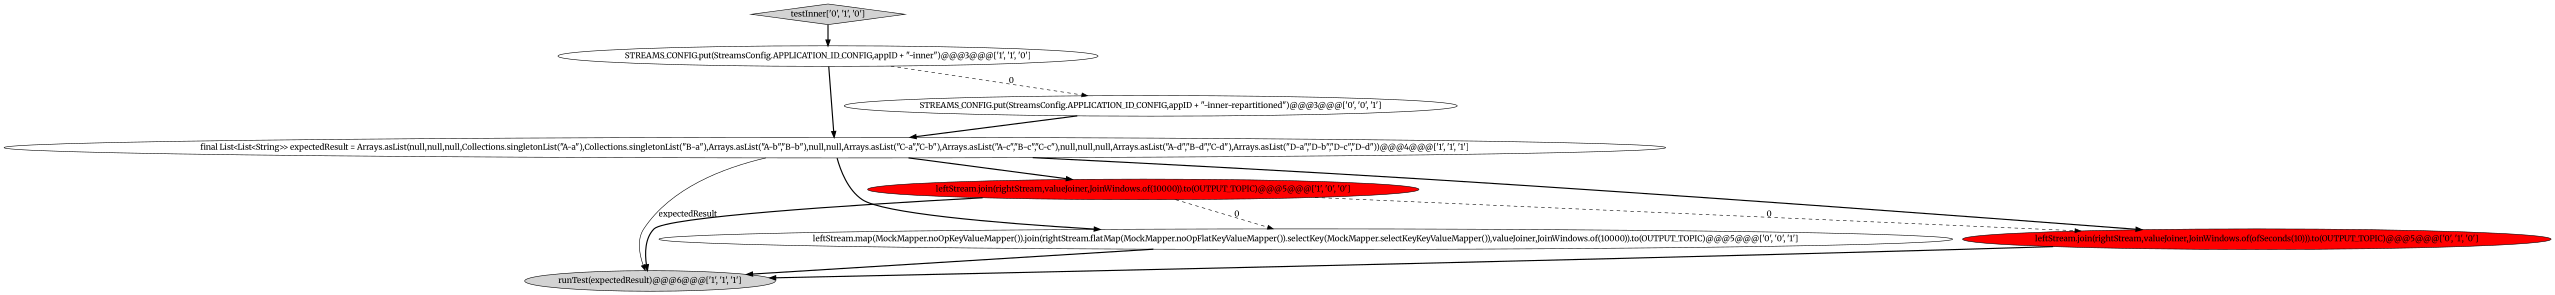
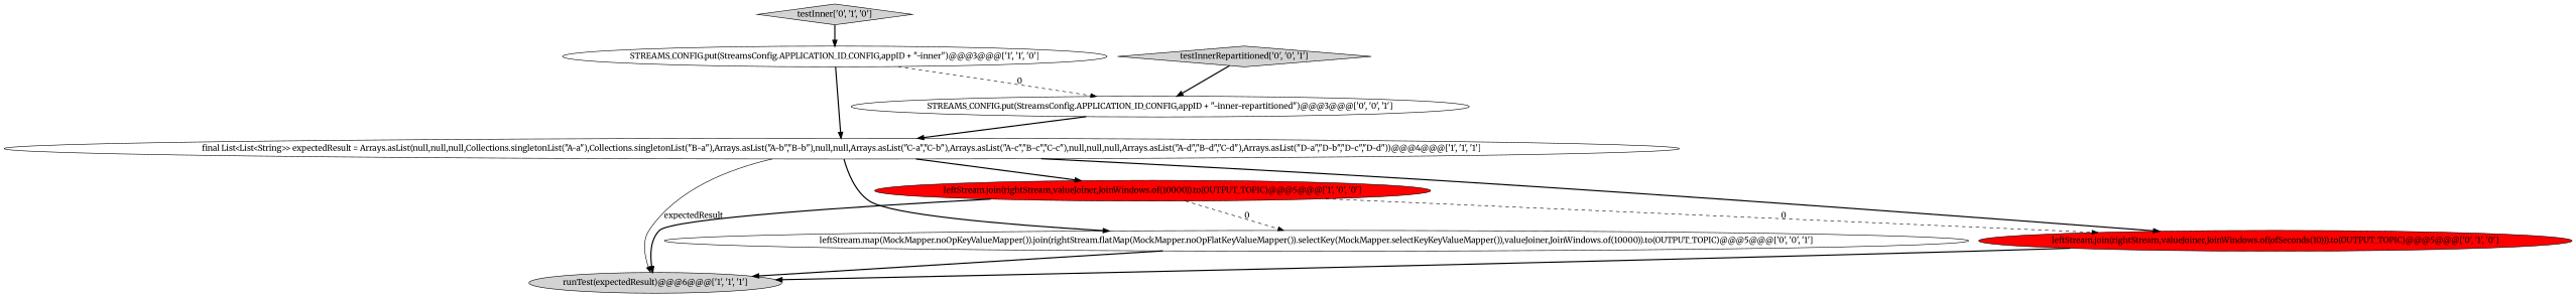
  digraph {
    fontname=Merriweather
    node [fillcolor=white fontname=Merriweather shape=ellipse style=filled]
    edge [fontname=Merriweather style=bold]
    n1 [fillcolor=lightgray label="testInner['0', '1', '0']" shape=diamond]
    n2 [label="STREAMS_CONFIG.put(StreamsConfig.APPLICATION_ID_CONFIG,appID + \"-inner\")@@@3@@@['1', '1', '0']"]
    n3 [label="STREAMS_CONFIG.put(StreamsConfig.APPLICATION_ID_CONFIG,appID + \"-inner-repartitioned\")@@@3@@@['0', '0', '1']"]
    n4 [label="final List<List<String>> expectedResult = Arrays.asList(null,null,null,Collections.singletonList(\"A-a\"),Collections.singletonList(\"B-a\"),Arrays.asList(\"A-b\",\"B-b\"),null,null,Arrays.asList(\"C-a\",\"C-b\"),Arrays.asList(\"A-c\",\"B-c\",\"C-c\"),null,null,null,Arrays.asList(\"A-d\",\"B-d\",\"C-d\"),Arrays.asList(\"D-a\",\"D-b\",\"D-c\",\"D-d\"))@@@4@@@['1', '1', '1']"]
+   n5 [fillcolor=lightgray label="testInnerRepartitioned['0', '0', '1']" shape=diamond]
    n6 [label="leftStream.map(MockMapper.noOpKeyValueMapper()).join(rightStream.flatMap(MockMapper.noOpFlatKeyValueMapper()).selectKey(MockMapper.selectKeyKeyValueMapper()),valueJoiner,JoinWindows.of(10000)).to(OUTPUT_TOPIC)@@@5@@@['0', '0', '1']"]
    n7 [fillcolor=lightgray label="runTest(expectedResult)@@@6@@@['1', '1', '1']"]
    n8 [fillcolor=red label="leftStream.join(rightStream,valueJoiner,JoinWindows.of(ofSeconds(10))).to(OUTPUT_TOPIC)@@@5@@@['0', '1', '0']"]
    n9 [fillcolor=red label="leftStream.join(rightStream,valueJoiner,JoinWindows.of(10000)).to(OUTPUT_TOPIC)@@@5@@@['1', '0', '0']"]
    n1 -> n2
    n2 -> n3 [label=0 style=dashed]
    n2 -> n4
    n3 -> n4
    n4 -> n6
    n4 -> n7 [label=expectedResult style=solid]
    n4 -> n8
    n4 -> n9
+   n5 -> n3
    n6 -> n7
    n8 -> n7
    n9 -> n6 [label=0 style=dashed]
    n9 -> n7
    n9 -> n8 [label=0 style=dashed]
  }
